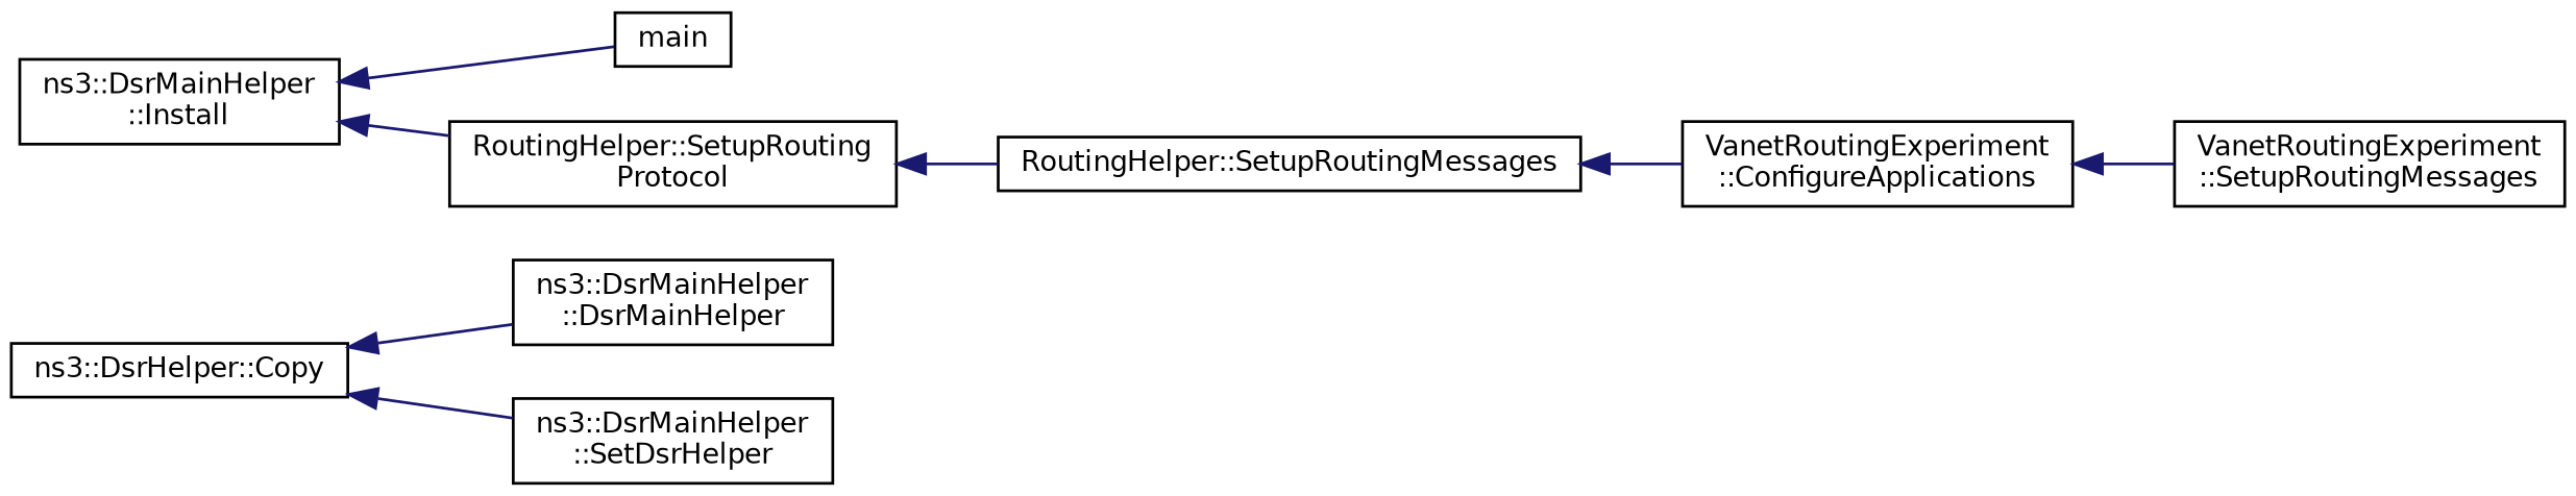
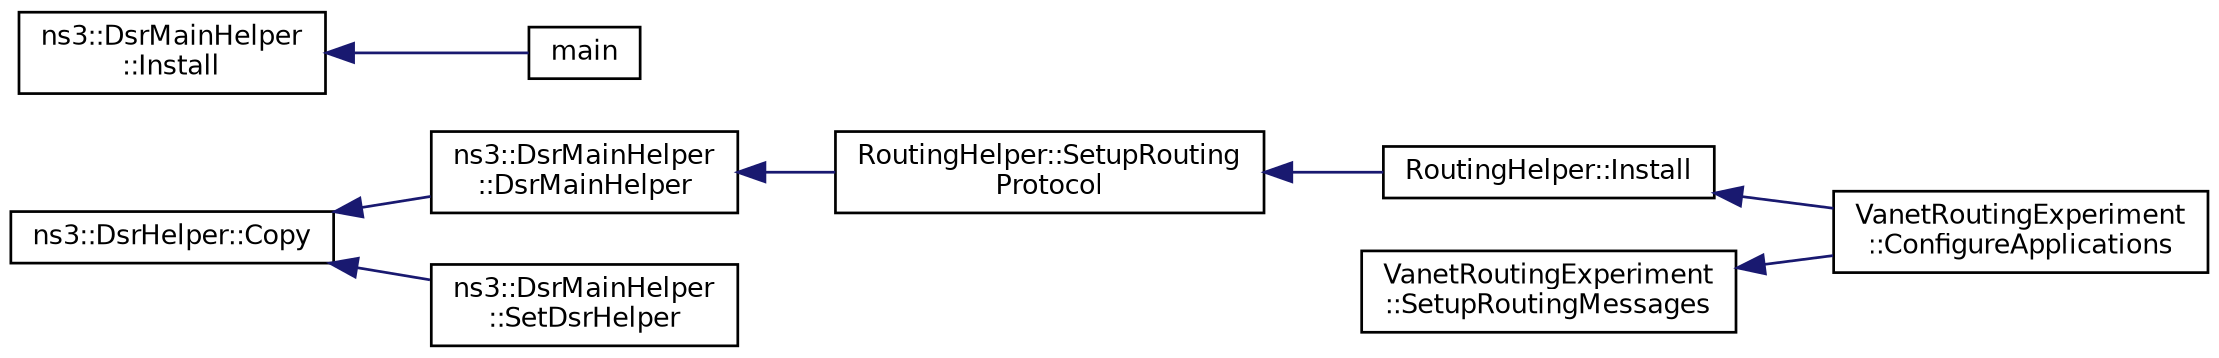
  digraph {
    rankdir=LR
    node [color=black fillcolor=white fontname=Helvetica fontsize=10 shape=record style=filled]
    edge [color=midnightblue dir=back fontname=Helvetica fontsize=10 labelfontname=Helvetica labelfontsize=10 style=solid]
    n1 [height=0.2 label="ns3::DsrHelper::Copy" width=0.4]
    n2 [height=0.2 label="ns3::DsrMainHelper\l::DsrMainHelper" width=0.4]
    n3 [height=0.2 label="ns3::DsrMainHelper\l::SetDsrHelper" width=0.4]
    n4 [height=0.2 label="ns3::DsrMainHelper\l::Install" width=0.4]
    n5 [height=0.2 label=main width=0.4]
    n6 [height=0.2 label="RoutingHelper::SetupRouting\lProtocol" width=0.4]
-   n7 [height=0.2 label="RoutingHelper::SetupRoutingMessages" width=0.4]
+   n7 [height=0.2 label="RoutingHelper::Install" width=0.4]
    n8 [height=0.2 label="VanetRoutingExperiment\l::ConfigureApplications" width=0.4]
    n9 [height=0.2 label="VanetRoutingExperiment\l::SetupRoutingMessages" width=0.4]
    n1 -> n2
    n1 -> n3
    n4 -> n5
-   n4 -> n6
+   n2 -> n6
    n6 -> n7
    n7 -> n8
-   n8 -> n9
+   n9 -> n8
  }
